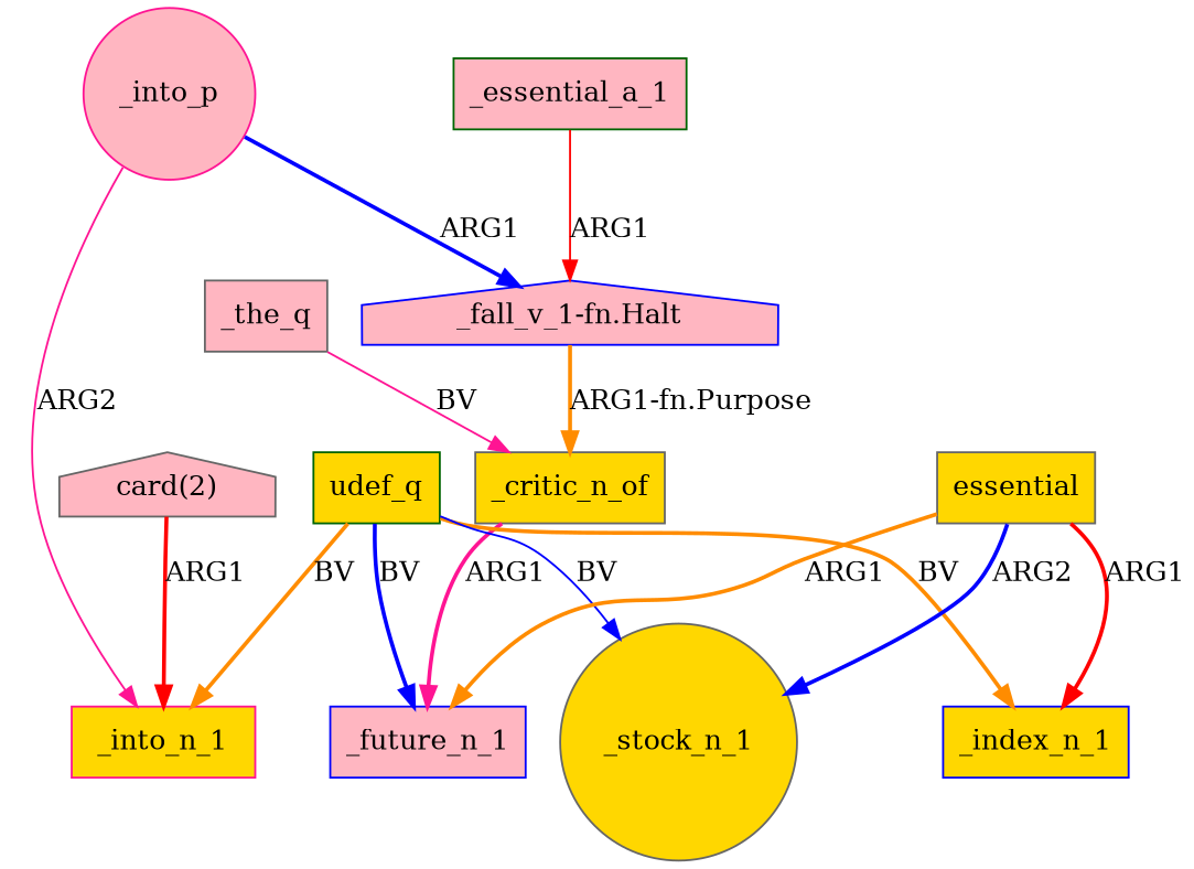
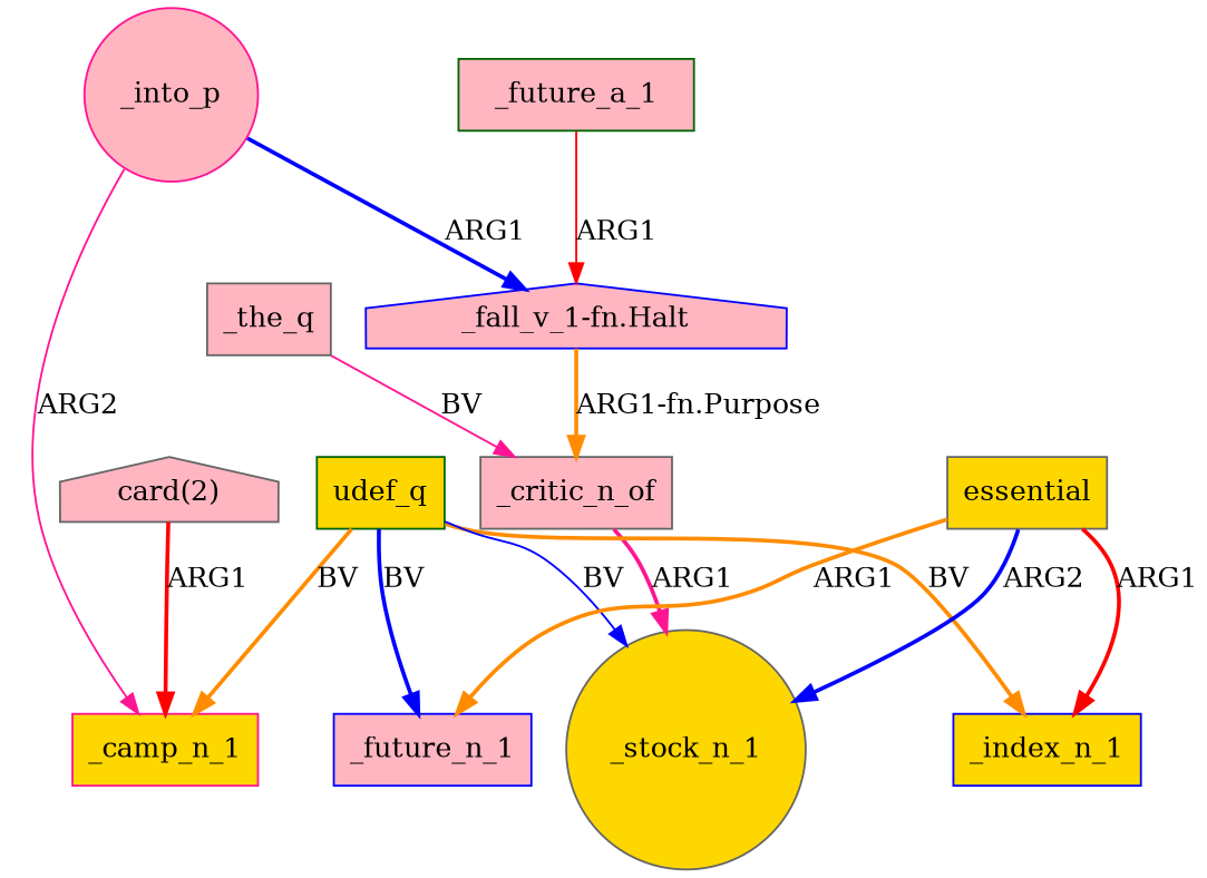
  digraph {
    node [color=gray40 fillcolor=lightpink shape=box style=filled]
    edge [color=blue style=bold]
    _future_n_1 [color=blue]
-   _critic_n_of [fillcolor=gold]
+   _critic_n_of
    udef_q [color=darkgreen fillcolor=gold]
    _index_n_1 [color=blue fillcolor=gold]
    _stock_n_1 [fillcolor=gold shape=circle]
-   _camp_n_1 [color=deeppink fillcolor=gold label=_into_n_1]
-   _essential_a_1 [color=darkgreen]
+   _camp_n_1 [color=deeppink fillcolor=gold]
+   _essential_a_1 [color=darkgreen label=_future_a_1]
    "_fall_v_1-fn.Halt" [color=blue shape=house]
    n9 [fillcolor=gold label=essential]
    _into_p [color=deeppink shape=circle]
    "card(2)" [shape=house]
    _the_q
-   _critic_n_of -> _future_n_1 [color=deeppink label=ARG1]
+   _critic_n_of -> _stock_n_1 [color=deeppink label=ARG1]
    udef_q -> _future_n_1 [label=BV]
    udef_q -> _index_n_1 [color=darkorange label=BV]
    udef_q -> _stock_n_1 [label=BV style=solid]
    udef_q -> _camp_n_1 [color=darkorange label=BV]
    _essential_a_1 -> "_fall_v_1-fn.Halt" [color=red label=ARG1 style=solid]
    "_fall_v_1-fn.Halt" -> _critic_n_of [color=darkorange label="ARG1-fn.Purpose"]
    n9 -> _future_n_1 [color=darkorange label=ARG1]
    n9 -> _index_n_1 [color=red label=ARG1]
    n9 -> _stock_n_1 [label=ARG2]
    _into_p -> _camp_n_1 [color=deeppink label=ARG2 style=solid]
    _into_p -> "_fall_v_1-fn.Halt" [label=ARG1]
    "card(2)" -> _camp_n_1 [color=red label=ARG1]
    _the_q -> _critic_n_of [color=deeppink label=BV style=solid]
  }
